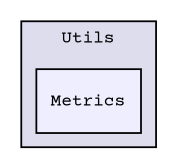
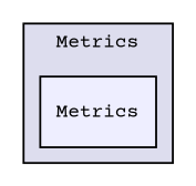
  digraph {
    compound=true
    fontname="Courier Prime"
    n1 [fillcolor="#eeeeff" fontname="Courier Prime" fontsize=10 label=Metrics pencolor=black shape=box style=filled]
    subgraph cluster_1 {
      bgcolor="#ddddee"
      fontsize=10
-     label=Utils
+     label=Metrics
      pencolor=black
      n1
    }
  }
